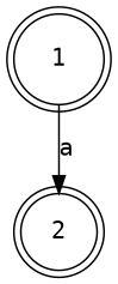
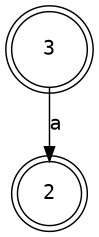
  digraph {
    rankdir=TB
    fontname="DejaVu Sans Mono"
    node [shape=doublecircle fontname="DejaVu Sans Mono"]
-   1
+   1 [label=3]
    2
    1 -> 2 [label=a fontname="DejaVu Sans Mono"]
  }
